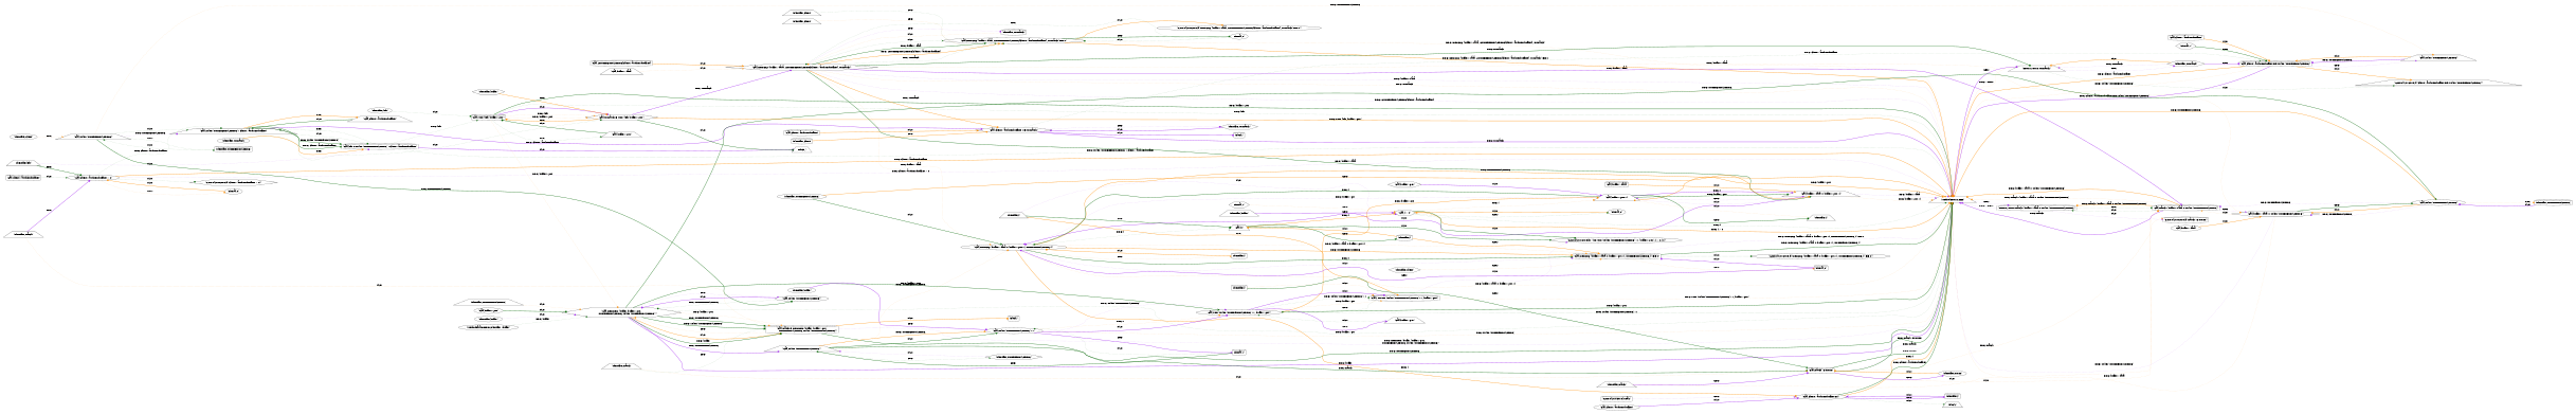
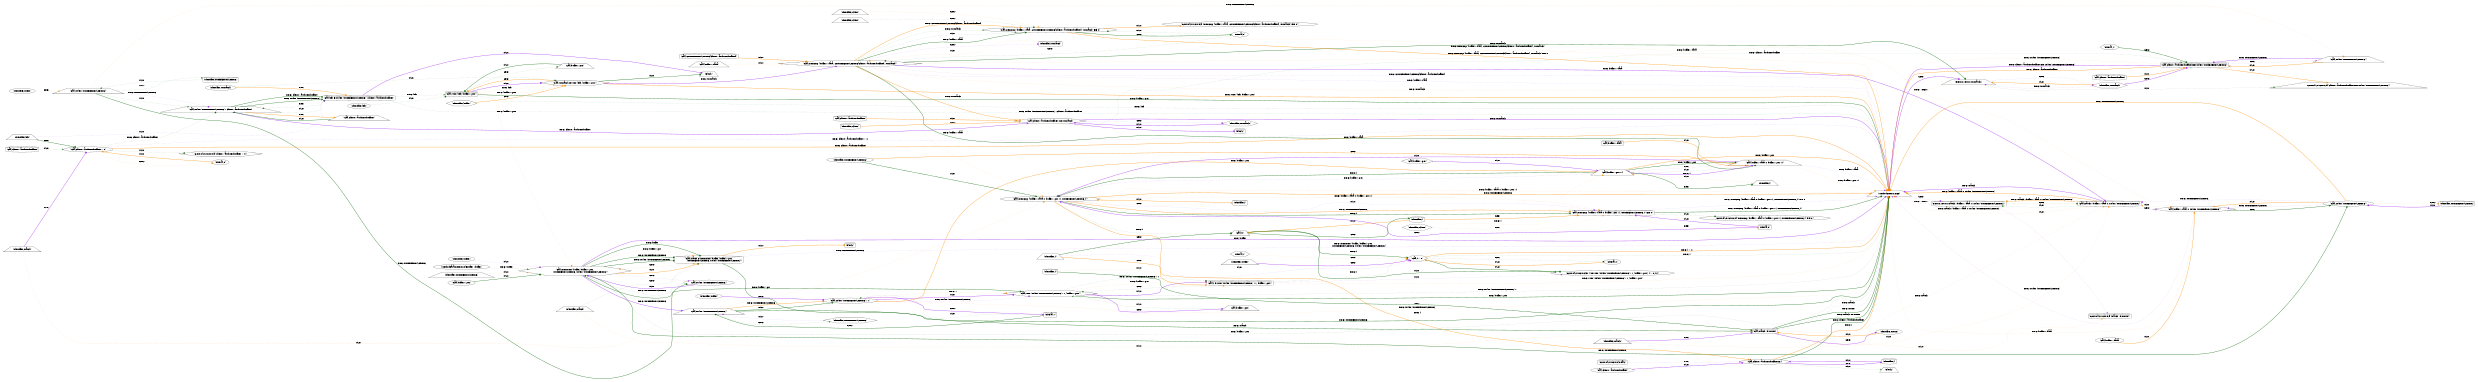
  digraph {
    rankdir=LR
    node [shape=cylinder]
    edge [arrowhead=box color=darkorange style=bold]
    n1 [label="(Call,strlen (AUTH_END_STRING) - client->auth_end_offset)" shape=trapezium]
    n2 [label="(Call,left = strlen (AUTH_END_STRING) - client->auth_end_offset)"]
    n3 [label="(Call,client->auth_end_offset += to_match)" shape=hexagon]
    n4 [label="(Call,client->auth_end_offset)" shape=trapezium]
    n5 [label="(MethodReturn,RET)" shape=trapezium]
    n6 [label="(Call,MIN (left, buffer->pos))"]
    n7 [label="(Block,)" shape=trapezium]
    n8 [label="(Call,client->auth_end_offset == strlen (AUTH_END_STRING))"]
    n9 [label="(Block,)"]
    n10 [label="(Identifier,to_match)" shape=hexagon]
    n11 [label="(Call,strlen (AUTH_END_STRING))" shape=trapezium]
    n12 [label="(Identifier,AUTH_END_STRING)"]
    n13 [label="(Call,strlen (AUTH_END_STRING))" shape=trapezium]
    n14 [label="(Call,strlen (AUTH_END_STRING))" shape=ellipse]
    n15 [label="(Call,memmem (buffer, buffer->pos,\n                  AUTH_END_STRING, strlen (AUTH_END_STRING)))" shape=hexagon]
    n16 [label="(Call,client->auth_end_offset > 0)" shape=ellipse]
    n17 [label="(ControlStructure,if (client->auth_end_offset > 0))" shape=hexagon]
    n18 [label="(Literal,0)" shape=ellipse]
    n19 [label="(Return,return to_match;)" shape=trapezium]
    n20 [label="(Return,return match - buffer->data + strlen (AUTH_END_STRING);)"]
    n21 [label="(Call,to_match = MIN (left, buffer->pos))" shape=hexagon]
    n22 [label="(Call,buffer->pos)" shape=trapezium]
    n23 [label="(Call,memcmp (buffer->data, &AUTH_END_STRING[client->auth_end_offset], to_match))" shape=hexagon]
    n24 [label="(Call,strlen (AUTH_END_STRING))" shape=ellipse]
    n25 [label="(Call,match = memmem (buffer, buffer->pos,\n                  AUTH_END_STRING, strlen (AUTH_END_STRING)))"]
    n26 [label="(Call,strlen (AUTH_END_STRING))" shape=trapezium]
-   n27 [label="(Call,MIN (strlen (AUTH_END_STRING) - 1, buffer->pos))" shape=ellipse]
+   n27 [label="(Call,MIN (strlen (AUTH_END_STRING) - 1, buffer->pos))" shape=hexagon]
    n28 [label="(Call,memcmp (buffer->data, &AUTH_END_STRING[client->auth_end_offset], to_match) == 0)" shape=ellipse]
    n29 [label="(Call,match - buffer->data + strlen (AUTH_END_STRING))"]
    n30 [label="(Call,buffer->data + strlen (AUTH_END_STRING))" shape=hexagon]
    n31 [label="(Call,memcmp (buffer->data + buffer->pos - i, AUTH_END_STRING, i))" shape=ellipse]
    n32 [label="(Call,buffer->data + buffer->pos - i)" shape=trapezium]
    n33 [label="(Identifier,to_match)"]
    n34 [label="(ControlStructure,if (memcmp (buffer->data, &AUTH_END_STRING[client->auth_end_offset], to_match) == 0))" shape=ellipse]
    n35 [label="(Literal,0)" shape=ellipse]
    n36 [label="(ControlStructure,if (client->auth_end_offset == strlen (AUTH_END_STRING)))" shape=trapezium]
    n37 [label="(Identifier,to_match)" shape=hexagon]
    n38 [label="(Call,i--)" shape=trapezium]
    n39 [label="(Call,memcmp (buffer->data + buffer->pos - i, AUTH_END_STRING, i) == 0)"]
    n40 [label="(Call,client->auth_end_offset = i)" shape=ellipse]
    n41 [label="(Identifier,i)"]
    n42 [label="(Call,buffer->pos - i)" shape=trapezium]
    n43 [label="(ControlStructure,if (match != NULL))"]
    n44 [label="(Identifier,AUTH_END_STRING)"]
    n45 [label="(Call,i > 0)" shape=hexagon]
    n46 [label="(Identifier,i)"]
    n47 [label="(ControlStructure,for (i = MIN (strlen (AUTH_END_STRING) - 1, buffer->pos); i > 0; i--))" shape=ellipse]
    n48 [label="(ControlStructure,if (memcmp (buffer->data + buffer->pos - i, AUTH_END_STRING, i) == 0))" shape=ellipse]
    n49 [label="(Literal,0)"]
    n50 [label="(Block,)" shape=trapezium]
    n51 [label="(Identifier,i)"]
    n52 [label="(Literal,0)" shape=ellipse]
    n53 [label="(Identifier,i)" shape=trapezium]
    n54 [label="(Call,match != NULL)"]
    n55 [label="(Block,)"]
    n56 [label="(Call,strlen (AUTH_END_STRING) - 1)" shape=ellipse]
    n57 [label="(Identifier,AUTH_END_STRING)" shape=hexagon]
    n58 [label="(Call,i = MIN (strlen (AUTH_END_STRING) - 1, buffer->pos))"]
    n59 [label="(Call,buffer->pos)" shape=trapezium]
    n60 [label="(Identifier,NULL)" shape=ellipse]
    n61 [label="(Literal,1)"]
    n62 [label="(Identifier,AUTH_END_STRING)" shape=trapezium]
    n63 [label="(Identifier,i)" shape=trapezium]
    n64 [label="(ControlStructure,break;)"]
    n65 [label="(Identifier,client)" shape=ellipse]
    n66 [label="(Call,buffer->data)" shape=ellipse]
    n67 [label="(Call,&AUTH_END_STRING[client->auth_end_offset])"]
    n68 [label="(Identifier,client)" shape=trapezium]
    n69 [label="(Call,client->auth_end_offset)"]
    n70 [label="(Call,client->auth_end_offset)" shape=ellipse]
    n71 [label="(Identifier,client)" shape=hexagon]
    n72 [label="(Identifier,to_match)" shape=ellipse]
    n73 [label="(Identifier,client)"]
    n74 [label="(Identifier,match)" shape=trapezium]
    n75 [label="(Call,buffer->data)" shape=trapezium]
    n76 [label="(Call,buffer->pos)" shape=ellipse]
    n77 [label="(Identifier,buffer)" shape=trapezium]
    n78 [label="(Call,buffer->pos)" shape=hexagon]
    n79 [label="(Identifier,buffer)" shape=ellipse]
    n80 [label="(Literal,1)" shape=hexagon]
    n81 [label="(Identifier,left)" shape=trapezium]
    n82 [label="(Identifier,left)" shape=ellipse]
    n83 [label="(Call,buffer->data)"]
    n84 [label="(Identifier,client)" shape=trapezium]
    n85 [label="(Call,client->auth_end_offset)"]
    n86 [label="(Identifier,i)"]
    n87 [label="(Identifier,AUTH_END_STRING)" shape=ellipse]
    n88 [label="(Identifier,buffer)" shape=ellipse]
    n89 [label="(Call,client->auth_end_offset)"]
    n90 [label="(Identifier,match)" shape=trapezium]
    n91 [label="(MethodParameterIn,Identifier *buffer)" shape=ellipse]
    n92 [label="(Identifier,buffer)" shape=hexagon]
    n93 [label="(Identifier,match)" shape=trapezium]
    n94 [label="(Literal,1)" shape=hexagon]
    n1 -> n2 [color=darkgreen label="AST: " style=dotted]
    n1 -> n2 [arrowhead=vee color=darkgreen label="DDG: strlen (AUTH_END_STRING)"]
    n1 -> n2 [arrowhead=diamond color=darkgreen label="DDG: client->auth_end_offset"]
    n1 -> n3 [arrowhead=vee color=purple label="DDG: client->auth_end_offset"]
    n1 -> n4 [arrowhead=diamond label="CFG: "]
    n2 -> n1 [arrowhead=diamond color=darkgreen label="CFG: " style=dotted]
    n2 -> n5 [color=darkgreen label="DDG: strlen (AUTH_END_STRING) - client->auth_end_offset" style=dotted]
    n2 -> n6 [arrowhead=vee color=darkgreen label="DDG: left" style=dotted]
    n2 -> n7 [color=purple label="AST: "]
    n3 -> n5 [arrowhead=vee color=purple label="DDG: to_match"]
    n3 -> n8 [arrowhead=vee color=darkgreen label="DDG: client->auth_end_offset" style=dotted]
    n3 -> n9 [color=purple label="AST: "]
    n3 -> n10 [color=purple label="CFG: " style=dotted]
    n4 -> n1 [arrowhead=diamond color=darkgreen label="AST: "]
    n5 -> n19 [color=purple label="CFG: "]
    n5 -> n20 [color=purple label="CFG: " style=dotted]
    n6 -> n5 [arrowhead=vee color=darkgreen label="DDG: left" style=dotted]
    n6 -> n5 [arrowhead=diamond color=darkgreen label="DDG: buffer->pos"]
    n6 -> n15 [label="DDG: buffer->pos" style=dotted]
    n6 -> n21 [color=purple label="AST: "]
    n6 -> n21 [arrowhead=vee label="DDG: left" style=dotted]
    n6 -> n21 [arrowhead=diamond label="DDG: buffer->pos" style=dotted]
    n6 -> n22 [arrowhead=diamond color=darkgreen label="CFG: " style=dotted]
    n8 -> n5 [label="DDG: client->auth_end_offset"]
    n8 -> n5 [color=purple label="DDG: client->auth_end_offset == strlen (AUTH_END_STRING)"]
    n8 -> n5 [label="DDG: strlen (AUTH_END_STRING)" style=dotted]
    n8 -> n13 [arrowhead=vee color=purple label="CFG: " style=dotted]
    n8 -> n36 [arrowhead=vee label="AST: "]
    n10 -> n3 [arrowhead=diamond color=purple label="AST: "]
    n11 -> n1 [arrowhead=vee color=darkgreen label="AST: " style=dotted]
    n11 -> n1 [color=purple label="DDG: AUTH_END_STRING" style=dotted]
    n11 -> n12 [arrowhead=diamond color=darkgreen label="CFG: " style=dotted]
    n11 -> n13 [label="DDG: AUTH_END_STRING" style=dotted]
    n11 -> n14 [color=darkgreen label="DDG: AUTH_END_STRING"]
    n12 -> n11 [arrowhead=diamond color=darkgreen label="AST: " style=dotted]
    n13 -> n8 [arrowhead=vee label="AST: "]
    n13 -> n8 [color=purple label="DDG: AUTH_END_STRING"]
    n14 -> n15 [color=purple label="AST: "]
    n14 -> n15 [color=darkgreen label="DDG: AUTH_END_STRING" style=dotted]
    n15 -> n5 [arrowhead=vee color=darkgreen label="DDG: buffer->pos" style=dotted]
    n15 -> n5 [arrowhead=diamond color=purple label="DDG: buffer"]
    n15 -> n14 [arrowhead=diamond color=purple label="CFG: " style=dotted]
    n15 -> n24 [arrowhead=diamond color=darkgreen label="DDG: AUTH_END_STRING"]
    n15 -> n25 [label="AST: "]
    n15 -> n25 [color=darkgreen label="DDG: buffer"]
    n15 -> n25 [arrowhead=diamond label="DDG: buffer->pos" style=dotted]
    n15 -> n25 [color=darkgreen label="DDG: AUTH_END_STRING"]
    n15 -> n25 [color=darkgreen label="DDG: strlen (AUTH_END_STRING)"]
    n15 -> n26 [arrowhead=diamond color=purple label="DDG: AUTH_END_STRING"]
    n15 -> n27 [arrowhead=vee color=darkgreen label="DDG: buffer->pos"]
    n16 -> n1 [color=darkgreen label="DDG: client->auth_end_offset" style=dotted]
    n16 -> n5 [color=purple label="DDG: client->auth_end_offset > 0" style=dotted]
    n16 -> n5 [arrowhead=diamond label="DDG: client->auth_end_offset"]
    n16 -> n17 [color=darkgreen label="AST: " style=dotted]
    n16 -> n18 [label="CFG: " style=dotted]
    n18 -> n16 [arrowhead=diamond label="AST: "]
    n19 -> n5 [arrowhead=vee label="DDG: <RET>" style=dotted]
    n19 -> n36 [arrowhead=vee color=darkgreen label="AST: " style=dotted]
    n19 -> n37 [color=purple label="CFG: " style=dotted]
    n20 -> n5 [arrowhead=diamond color=purple label="DDG: <RET>" style=dotted]
    n20 -> n29 [color=darkgreen label="CFG: " style=dotted]
    n20 -> n43 [arrowhead=vee color=purple label="AST: " style=dotted]
    n21 -> n5 [arrowhead=diamond label="DDG: MIN (left, buffer->pos)"]
    n21 -> n6 [label="CFG: "]
    n21 -> n7 [color=darkgreen label="AST: "]
    n21 -> n23 [arrowhead=diamond color=purple label="DDG: to_match"]
    n22 -> n6 [color=darkgreen label="AST: "]
    n23 -> n3 [label="DDG: to_match"]
    n23 -> n5 [arrowhead=diamond color=purple label="DDG: &AUTH_END_STRING[client->auth_end_offset]" style=dotted]
    n23 -> n5 [arrowhead=diamond color=purple label="DDG: buffer->data" style=dotted]
    n23 -> n5 [arrowhead=vee label="DDG: to_match" style=dotted]
    n23 -> n19 [color=darkgreen label="DDG: to_match"]
    n23 -> n28 [arrowhead=vee color=darkgreen label="AST: " style=dotted]
    n23 -> n28 [arrowhead=vee color=darkgreen label="DDG: buffer->data"]
    n23 -> n28 [arrowhead=vee label="DDG: &AUTH_END_STRING[client->auth_end_offset]"]
    n23 -> n28 [arrowhead=vee color=darkgreen label="DDG: to_match" style=dotted]
    n23 -> n29 [arrowhead=diamond color=purple label="DDG: buffer->data"]
    n23 -> n30 [label="DDG: buffer->data" style=dotted]
    n23 -> n31 [arrowhead=diamond label="DDG: buffer->data" style=dotted]
    n23 -> n32 [arrowhead=diamond color=darkgreen label="DDG: buffer->data"]
    n23 -> n33 [color=purple label="CFG: " style=dotted]
    n24 -> n5 [arrowhead=vee label="DDG: AUTH_END_STRING"]
    n24 -> n29 [color=purple label="DDG: AUTH_END_STRING" style=dotted]
    n24 -> n30 [arrowhead=diamond label="AST: "]
    n24 -> n30 [color=purple label="DDG: AUTH_END_STRING" style=dotted]
    n24 -> n44 [label="CFG: " style=dotted]
    n25 -> n5 [color=purple label="DDG: memmem (buffer, buffer->pos,\n                  AUTH_END_STRING, strlen (AUTH_END_STRING))" style=dotted]
    n25 -> n15 [label="CFG: " style=dotted]
    n25 -> n54 [color=darkgreen label="DDG: match"]
    n25 -> n55 [label="AST: "]
    n26 -> n5 [arrowhead=diamond color=darkgreen label="DDG: AUTH_END_STRING"]
    n26 -> n31 [label="DDG: AUTH_END_STRING" style=dotted]
    n26 -> n56 [arrowhead=diamond color=darkgreen label="AST: "]
    n26 -> n56 [arrowhead=diamond label="DDG: AUTH_END_STRING"]
    n26 -> n57 [arrowhead=vee color=darkgreen label="CFG: " style=dotted]
    n27 -> n5 [arrowhead=vee color=darkgreen label="DDG: buffer->pos"]
    n27 -> n5 [arrowhead=diamond color=darkgreen label="DDG: strlen (AUTH_END_STRING) - 1" style=dotted]
-   n27 -> n42 [label="DDG: buffer->pos"]
+   n56 -> n42 [label="DDG: buffer->pos"]
    n27 -> n58 [color=purple label="AST: "]
    n27 -> n58 [color=darkgreen label="DDG: strlen (AUTH_END_STRING) - 1" style=dotted]
    n27 -> n58 [arrowhead=vee label="DDG: buffer->pos" style=dotted]
    n27 -> n59 [arrowhead=vee color=purple label="CFG: "]
    n28 -> n5 [arrowhead=diamond label="DDG: memcmp (buffer->data, &AUTH_END_STRING[client->auth_end_offset], to_match)" style=dotted]
    n28 -> n5 [label="DDG: memcmp (buffer->data, &AUTH_END_STRING[client->auth_end_offset], to_match) == 0"]
    n28 -> n34 [arrowhead=diamond label="AST: "]
    n28 -> n35 [arrowhead=diamond color=darkgreen label="CFG: "]
    n29 -> n5 [label="DDG: buffer->data + strlen (AUTH_END_STRING)"]
    n29 -> n5 [label="DDG: match - buffer->data + strlen (AUTH_END_STRING)" style=dotted]
    n29 -> n5 [arrowhead=vee color=purple label="DDG: match"]
    n29 -> n20 [arrowhead=diamond color=darkgreen label="AST: " style=dotted]
    n29 -> n20 [label="DDG: match - buffer->data + strlen (AUTH_END_STRING)"]
    n29 -> n30 [arrowhead=vee color=purple label="CFG: " style=dotted]
    n30 -> n5 [arrowhead=vee label="DDG: buffer->data" style=dotted]
    n30 -> n5 [arrowhead=vee color=purple label="DDG: strlen (AUTH_END_STRING)" style=dotted]
    n30 -> n24 [arrowhead=vee color=darkgreen label="CFG: "]
    n30 -> n29 [arrowhead=vee label="AST: " style=dotted]
    n31 -> n5 [arrowhead=diamond label="DDG: AUTH_END_STRING"]
    n31 -> n5 [arrowhead=vee label="DDG: buffer->data + buffer->pos - i" style=dotted]
    n31 -> n38 [color=darkgreen label="DDG: i" style=dotted]
    n31 -> n39 [color=purple label="AST: " style=dotted]
    n31 -> n39 [arrowhead=diamond label="DDG: buffer->data + buffer->pos - i" style=dotted]
    n31 -> n39 [arrowhead=vee label="DDG: AUTH_END_STRING"]
    n31 -> n39 [arrowhead=vee color=darkgreen label="DDG: i"]
    n31 -> n40 [label="DDG: i"]
    n31 -> n41 [arrowhead=vee label="CFG: " style=dotted]
    n32 -> n5 [arrowhead=diamond color=purple label="DDG: buffer->data" style=dotted]
    n32 -> n5 [arrowhead=diamond label="DDG: buffer->pos - i" style=dotted]
    n32 -> n31 [arrowhead=vee color=purple label="AST: "]
    n32 -> n42 [arrowhead=diamond color=purple label="CFG: " style=dotted]
    n33 -> n23 [label="AST: " style=dotted]
    n35 -> n23 [color=darkgreen label="CFG: " style=dotted]
    n35 -> n28 [color=darkgreen label="AST: " style=dotted]
    n37 -> n8 [color=purple label="CFG: "]
    n37 -> n19 [arrowhead=vee label="AST: "]
    n37 -> n19 [arrowhead=diamond color=purple label="DDG: to_match" style=dotted]
-   n38 -> n45 [arrowhead=vee label="DDG: i"]
+   n38 -> n45 [arrowhead=vee color=darkgreen label="DDG: i"]
    n38 -> n46 [arrowhead=vee color=darkgreen label="CFG: "]
    n38 -> n47 [arrowhead=diamond color=darkgreen label="AST: "]
    n39 -> n5 [arrowhead=vee color=purple label="DDG: memcmp (buffer->data + buffer->pos - i, AUTH_END_STRING, i) == 0" style=dotted]
    n39 -> n5 [color=darkgreen label="DDG: memcmp (buffer->data + buffer->pos - i, AUTH_END_STRING, i)"]
    n39 -> n48 [color=darkgreen label="AST: " style=dotted]
    n39 -> n49 [label="CFG: " style=dotted]
    n40 -> n5 [arrowhead=diamond label="DDG: i"]
    n40 -> n5 [color=darkgreen label="DDG: client->auth_end_offset"]
    n40 -> n50 [arrowhead=vee color=darkgreen label="AST: " style=dotted]
    n40 -> n51 [arrowhead=diamond color=purple label="CFG: "]
    n41 -> n31 [label="AST: "]
    n42 -> n5 [label="DDG: buffer->pos"]
    n42 -> n31 [color=purple label="DDG: buffer->pos" style=dotted]
    n42 -> n31 [arrowhead=diamond color=darkgreen label="DDG: i"]
    n42 -> n32 [arrowhead=diamond color=purple label="AST: " style=dotted]
    n42 -> n32 [color=darkgreen label="DDG: buffer->pos"]
    n42 -> n32 [arrowhead=diamond color=purple label="DDG: i"]
    n42 -> n53 [color=darkgreen label="CFG: "]
    n44 -> n24 [color=purple label="AST: "]
    n45 -> n5 [arrowhead=diamond color=darkgreen label="DDG: i" style=dotted]
    n45 -> n5 [label="DDG: i > 0"]
    n45 -> n42 [label="DDG: i" style=dotted]
    n45 -> n47 [color=darkgreen label="AST: "]
    n45 -> n52 [color=darkgreen label="CFG: " style=dotted]
    n46 -> n38 [label="AST: "]
    n46 -> n39 [arrowhead=vee label="CFG: "]
    n49 -> n31 [arrowhead=vee color=purple label="CFG: "]
    n49 -> n39 [color=purple label="AST: "]
    n51 -> n40 [arrowhead=vee color=purple label="AST: "]
    n52 -> n45 [arrowhead=vee label="AST: "]
    n53 -> n42 [label="AST: " style=dotted]
    n54 -> n5 [color=purple label="DDG: match" style=dotted]
    n54 -> n5 [color=darkgreen label="DDG: NULL"]
    n54 -> n5 [arrowhead=vee color=darkgreen label="DDG: match != NULL"]
    n54 -> n29 [arrowhead=diamond label="DDG: match" style=dotted]
    n54 -> n43 [arrowhead=vee label="AST: " style=dotted]
    n54 -> n60 [arrowhead=diamond color=purple label="CFG: "]
    n56 -> n5 [label="DDG: strlen (AUTH_END_STRING)" style=dotted]
    n56 -> n27 [color=purple label="AST: "]
    n56 -> n27 [color=purple label="DDG: strlen (AUTH_END_STRING)" style=dotted]
    n56 -> n27 [label="DDG: 1" style=dotted]
    n56 -> n61 [arrowhead=diamond color=purple label="CFG: "]
    n57 -> n26 [arrowhead=diamond color=purple label="AST: " style=dotted]
    n58 -> n5 [arrowhead=vee label="DDG: MIN (strlen (AUTH_END_STRING) - 1, buffer->pos)" style=dotted]
    n58 -> n27 [arrowhead=diamond color=darkgreen label="CFG: " style=dotted]
+   n58 -> n45 [color=darkgreen label="DDG: i" style=dotted]
    n58 -> n47 [arrowhead=diamond color=purple label="AST: " style=dotted]
    n59 -> n27 [arrowhead=vee color=darkgreen label="AST: " style=dotted]
    n60 -> n54 [label="AST: "]
    n61 -> n26 [arrowhead=diamond color=darkgreen label="CFG: "]
    n61 -> n56 [arrowhead=diamond color=darkgreen label="AST: " style=dotted]
    n62 -> n15 [arrowhead=diamond label="AST: " style=dotted]
    n63 -> n38 [arrowhead=diamond color=darkgreen label="CFG: "]
    n63 -> n45 [color=purple label="AST: " style=dotted]
    n63 -> n58 [arrowhead=diamond label="CFG: "]
    n64 -> n40 [arrowhead=diamond color=purple label="CFG: " style=dotted]
    n65 -> n11 [arrowhead=vee label="CFG: " style=dotted]
    n66 -> n30 [arrowhead=vee label="AST: "]
    n67 -> n23 [arrowhead=vee label="AST: "]
    n68 -> n28 [color=darkgreen label="CFG: " style=dotted]
    n69 -> n8 [label="AST: "]
    n70 -> n40 [arrowhead=vee color=purple label="AST: "]
    n71 -> n39 [arrowhead=diamond label="CFG: " style=dotted]
    n72 -> n2 [arrowhead=vee label="CFG: "]
    n72 -> n21 [color=darkgreen label="AST: " style=dotted]
    n73 -> n3 [arrowhead=diamond label="CFG: "]
    n74 -> n29 [label="AST: " style=dotted]
    n74 -> n54 [color=purple label="CFG: "]
    n75 -> n23 [arrowhead=vee label="AST: " style=dotted]
    n76 -> n15 [color=darkgreen label="AST: "]
    n77 -> n45 [arrowhead=vee color=purple label="CFG: "]
    n78 -> n42 [arrowhead=vee color=purple label="AST: "]
    n79 -> n56 [color=purple label="CFG: "]
    n80 -> n45 [label="CFG: " style=dotted]
    n81 -> n2 [color=purple label="AST: " style=dotted]
    n81 -> n16 [color=darkgreen label="CFG: "]
    n82 -> n6 [color=darkgreen label="AST: " style=dotted]
    n83 -> n32 [arrowhead=diamond label="AST: "]
    n84 -> n28 [arrowhead=diamond label="CFG: " style=dotted]
    n85 -> n16 [arrowhead=vee color=darkgreen label="AST: " style=dotted]
    n86 -> n54 [arrowhead=diamond color=darkgreen label="CFG: "]
    n86 -> n58 [label="AST: " style=dotted]
    n87 -> n31 [arrowhead=vee color=darkgreen label="AST: "]
    n87 -> n32 [label="CFG: "]
    n88 -> n15 [color=purple label="AST: " style=dotted]
    n89 -> n3 [arrowhead=vee label="AST: "]
    n90 -> n25 [arrowhead=vee color=darkgreen label="CFG: " style=dotted]
    n90 -> n54 [arrowhead=vee label="AST: " style=dotted]
    n91 -> n15 [arrowhead=diamond color=darkgreen label="DDG: buffer" style=dotted]
    n92 -> n21 [label="CFG: "]
    n93 -> n16 [color=purple label="CFG: "]
    n93 -> n25 [arrowhead=diamond label="AST: " style=dotted]
    n94 -> n8 [color=darkgreen label="CFG: "]
  }
